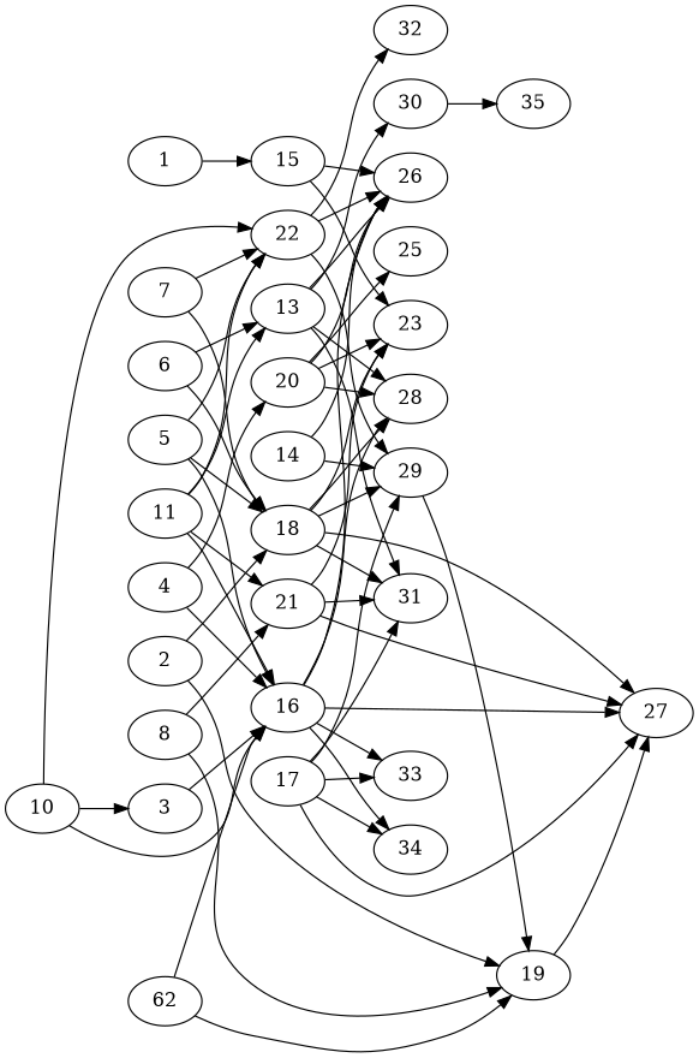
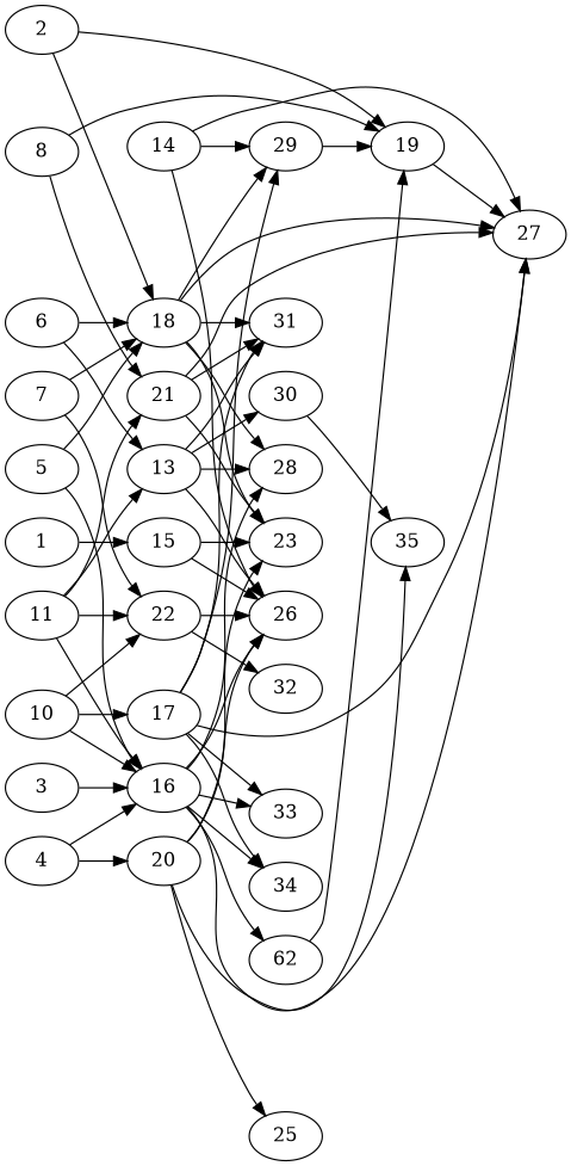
  digraph {
    rankdir=LR
    node [alpha=0.16]
    1 [alpha=0.11 expect_size=6189056]
    15 [alpha=0.15 expect_size=39678976]
    26 [alpha=0.14 expect_size=17169408]
    23 [alpha=0.19 expect_size=43540480]
    2 [alpha=0.02 expect_size=11408384]
    18 [alpha=0.17 expect_size=31104000]
    19 [expect_size=36866048]
    28 [alpha=0.13 expect_size=15243264]
    31 [expect_size=31902720]
    27 [alpha=0.12 expect_size=40624128]
    29 [alpha=0.09 expect_size=7981056]
    3 [alpha=0.05 expect_size=8476672]
    16 [alpha=0.10 expect_size=38511616]
    33 [alpha=0.05 expect_size=8186880]
    34 [expect_size=6685696]
    4 [alpha=0.15 expect_size=48855040]
    20 [alpha=0.15 expect_size=30163968]
    25 [alpha=0.14 expect_size=28736512]
    5 [alpha=0.20 expect_size=31795200]
    22 [expect_size=34816000]
    32 [alpha=0.13 expect_size=17671168]
    6 [alpha=0.01 expect_size=19998720]
    13 [alpha=0.09 expect_size=40448000]
    30 [alpha=0.12 expect_size=44716032]
    35 [alpha=0.02 expect_size=9592832]
    7 [expect_size=49989632]
    8 [alpha=0.02 expect_size=10306560]
    21 [alpha=0.14 expect_size=15767552]
    14 [alpha=0.05 expect_size=51390464]
    10 [alpha=0.14 expect_size=20819968]
    17 [alpha=0.09 expect_size=40254464]
    11 [alpha=0.08 expect_size=8283136]
    n33 [alpha=0.04 expect_size=35269632 label=62]
    1 -> 15
    15 -> 26
    15 -> 23
    2 -> 18
    2 -> 19
    18 -> 23
    18 -> 28
    18 -> 31
    18 -> 27
    18 -> 29
    19 -> 27
    29 -> 19
    3 -> 16
    16 -> 26
    16 -> 28
    16 -> 27
    16 -> 33
    16 -> 34
    4 -> 16
    4 -> 20
    20 -> 26
    20 -> 23
-   20 -> 28
+   20 -> 35
    20 -> 25
    5 -> 18
    5 -> 16
-   5 -> 22
    22 -> 26
-   22 -> 29
    22 -> 32
    6 -> 18
    6 -> 13
    13 -> 26
    13 -> 28
    13 -> 31
    13 -> 30
    30 -> 35
    7 -> 18
    7 -> 22
    8 -> 19
    8 -> 21
    21 -> 23
    21 -> 31
    21 -> 27
    14 -> 26
+   14 -> 27
    14 -> 29
    10 -> 16
    10 -> 22
-   10 -> 3
+   10 -> 17
    17 -> 31
    17 -> 27
    17 -> 29
    17 -> 33
    17 -> 34
    11 -> 16
    11 -> 22
    11 -> 13
    11 -> 21
    n33 -> 19
-   n33 -> 16
+   16 -> n33
  }
